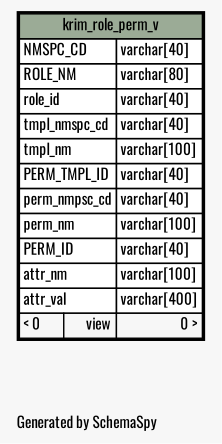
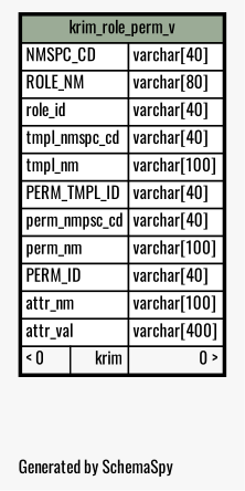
  digraph {
    bgcolor="#f7f7f7"
    fontname=Oswald
    fontsize=11
    label="\nGenerated by SchemaSpy"
    labeljust=l
    nodesep=0.18
    rankdir=RL
    ranksep=0.46
-   n1 [fontname=Oswald fontsize=11 label=<     <TABLE BORDER="2" CELLBORDER="1" CELLSPACING="0" BGCOLOR="#ffffff">       <TR><TD COLSPAN="3" BGCOLOR="#9bab96" ALIGN="CENTER">krim_role_perm_v</TD></TR>       <TR><TD PORT="NMSPC_CD" COLSPAN="2" ALIGN="LEFT">NMSPC_CD</TD><TD PORT="NMSPC_CD.type" ALIGN="LEFT">varchar[40]</TD></TR>       <TR><TD PORT="ROLE_NM" COLSPAN="2" ALIGN="LEFT">ROLE_NM</TD><TD PORT="ROLE_NM.type" ALIGN="LEFT">varchar[80]</TD></TR>       <TR><TD PORT="role_id" COLSPAN="2" ALIGN="LEFT">role_id</TD><TD PORT="role_id.type" ALIGN="LEFT">varchar[40]</TD></TR>       <TR><TD PORT="tmpl_nmspc_cd" COLSPAN="2" ALIGN="LEFT">tmpl_nmspc_cd</TD><TD PORT="tmpl_nmspc_cd.type" ALIGN="LEFT">varchar[40]</TD></TR>       <TR><TD PORT="tmpl_nm" COLSPAN="2" ALIGN="LEFT">tmpl_nm</TD><TD PORT="tmpl_nm.type" ALIGN="LEFT">varchar[100]</TD></TR>       <TR><TD PORT="PERM_TMPL_ID" COLSPAN="2" ALIGN="LEFT">PERM_TMPL_ID</TD><TD PORT="PERM_TMPL_ID.type" ALIGN="LEFT">varchar[40]</TD></TR>       <TR><TD PORT="perm_nmpsc_cd" COLSPAN="2" ALIGN="LEFT">perm_nmpsc_cd</TD><TD PORT="perm_nmpsc_cd.type" ALIGN="LEFT">varchar[40]</TD></TR>       <TR><TD PORT="perm_nm" COLSPAN="2" ALIGN="LEFT">perm_nm</TD><TD PORT="perm_nm.type" ALIGN="LEFT">varchar[100]</TD></TR>       <TR><TD PORT="PERM_ID" COLSPAN="2" ALIGN="LEFT">PERM_ID</TD><TD PORT="PERM_ID.type" ALIGN="LEFT">varchar[40]</TD></TR>       <TR><TD PORT="attr_nm" COLSPAN="2" ALIGN="LEFT">attr_nm</TD><TD PORT="attr_nm.type" ALIGN="LEFT">varchar[100]</TD></TR>       <TR><TD PORT="attr_val" COLSPAN="2" ALIGN="LEFT">attr_val</TD><TD PORT="attr_val.type" ALIGN="LEFT">varchar[400]</TD></TR>       <TR><TD ALIGN="LEFT" BGCOLOR="#f7f7f7">&lt; 0</TD><TD ALIGN="RIGHT" BGCOLOR="#f7f7f7">view</TD><TD ALIGN="RIGHT" BGCOLOR="#f7f7f7">0 &gt;</TD></TR>     </TABLE>> shape=plaintext]
+   n1 [fontname=Oswald fontsize=11 label=<     <TABLE BORDER="2" CELLBORDER="1" CELLSPACING="0" BGCOLOR="#ffffff">       <TR><TD COLSPAN="3" BGCOLOR="#9bab96" ALIGN="CENTER">krim_role_perm_v</TD></TR>       <TR><TD PORT="NMSPC_CD" COLSPAN="2" ALIGN="LEFT">NMSPC_CD</TD><TD PORT="NMSPC_CD.type" ALIGN="LEFT">varchar[40]</TD></TR>       <TR><TD PORT="ROLE_NM" COLSPAN="2" ALIGN="LEFT">ROLE_NM</TD><TD PORT="ROLE_NM.type" ALIGN="LEFT">varchar[80]</TD></TR>       <TR><TD PORT="role_id" COLSPAN="2" ALIGN="LEFT">role_id</TD><TD PORT="role_id.type" ALIGN="LEFT">varchar[40]</TD></TR>       <TR><TD PORT="tmpl_nmspc_cd" COLSPAN="2" ALIGN="LEFT">tmpl_nmspc_cd</TD><TD PORT="tmpl_nmspc_cd.type" ALIGN="LEFT">varchar[40]</TD></TR>       <TR><TD PORT="tmpl_nm" COLSPAN="2" ALIGN="LEFT">tmpl_nm</TD><TD PORT="tmpl_nm.type" ALIGN="LEFT">varchar[100]</TD></TR>       <TR><TD PORT="PERM_TMPL_ID" COLSPAN="2" ALIGN="LEFT">PERM_TMPL_ID</TD><TD PORT="PERM_TMPL_ID.type" ALIGN="LEFT">varchar[40]</TD></TR>       <TR><TD PORT="perm_nmpsc_cd" COLSPAN="2" ALIGN="LEFT">perm_nmpsc_cd</TD><TD PORT="perm_nmpsc_cd.type" ALIGN="LEFT">varchar[40]</TD></TR>       <TR><TD PORT="perm_nm" COLSPAN="2" ALIGN="LEFT">perm_nm</TD><TD PORT="perm_nm.type" ALIGN="LEFT">varchar[100]</TD></TR>       <TR><TD PORT="PERM_ID" COLSPAN="2" ALIGN="LEFT">PERM_ID</TD><TD PORT="PERM_ID.type" ALIGN="LEFT">varchar[40]</TD></TR>       <TR><TD PORT="attr_nm" COLSPAN="2" ALIGN="LEFT">attr_nm</TD><TD PORT="attr_nm.type" ALIGN="LEFT">varchar[100]</TD></TR>       <TR><TD PORT="attr_val" COLSPAN="2" ALIGN="LEFT">attr_val</TD><TD PORT="attr_val.type" ALIGN="LEFT">varchar[400]</TD></TR>       <TR><TD ALIGN="LEFT" BGCOLOR="#f7f7f7">&lt; 0</TD><TD ALIGN="RIGHT" BGCOLOR="#f7f7f7">krim</TD><TD ALIGN="RIGHT" BGCOLOR="#f7f7f7">0 &gt;</TD></TR>     </TABLE>> shape=plaintext]
  }
